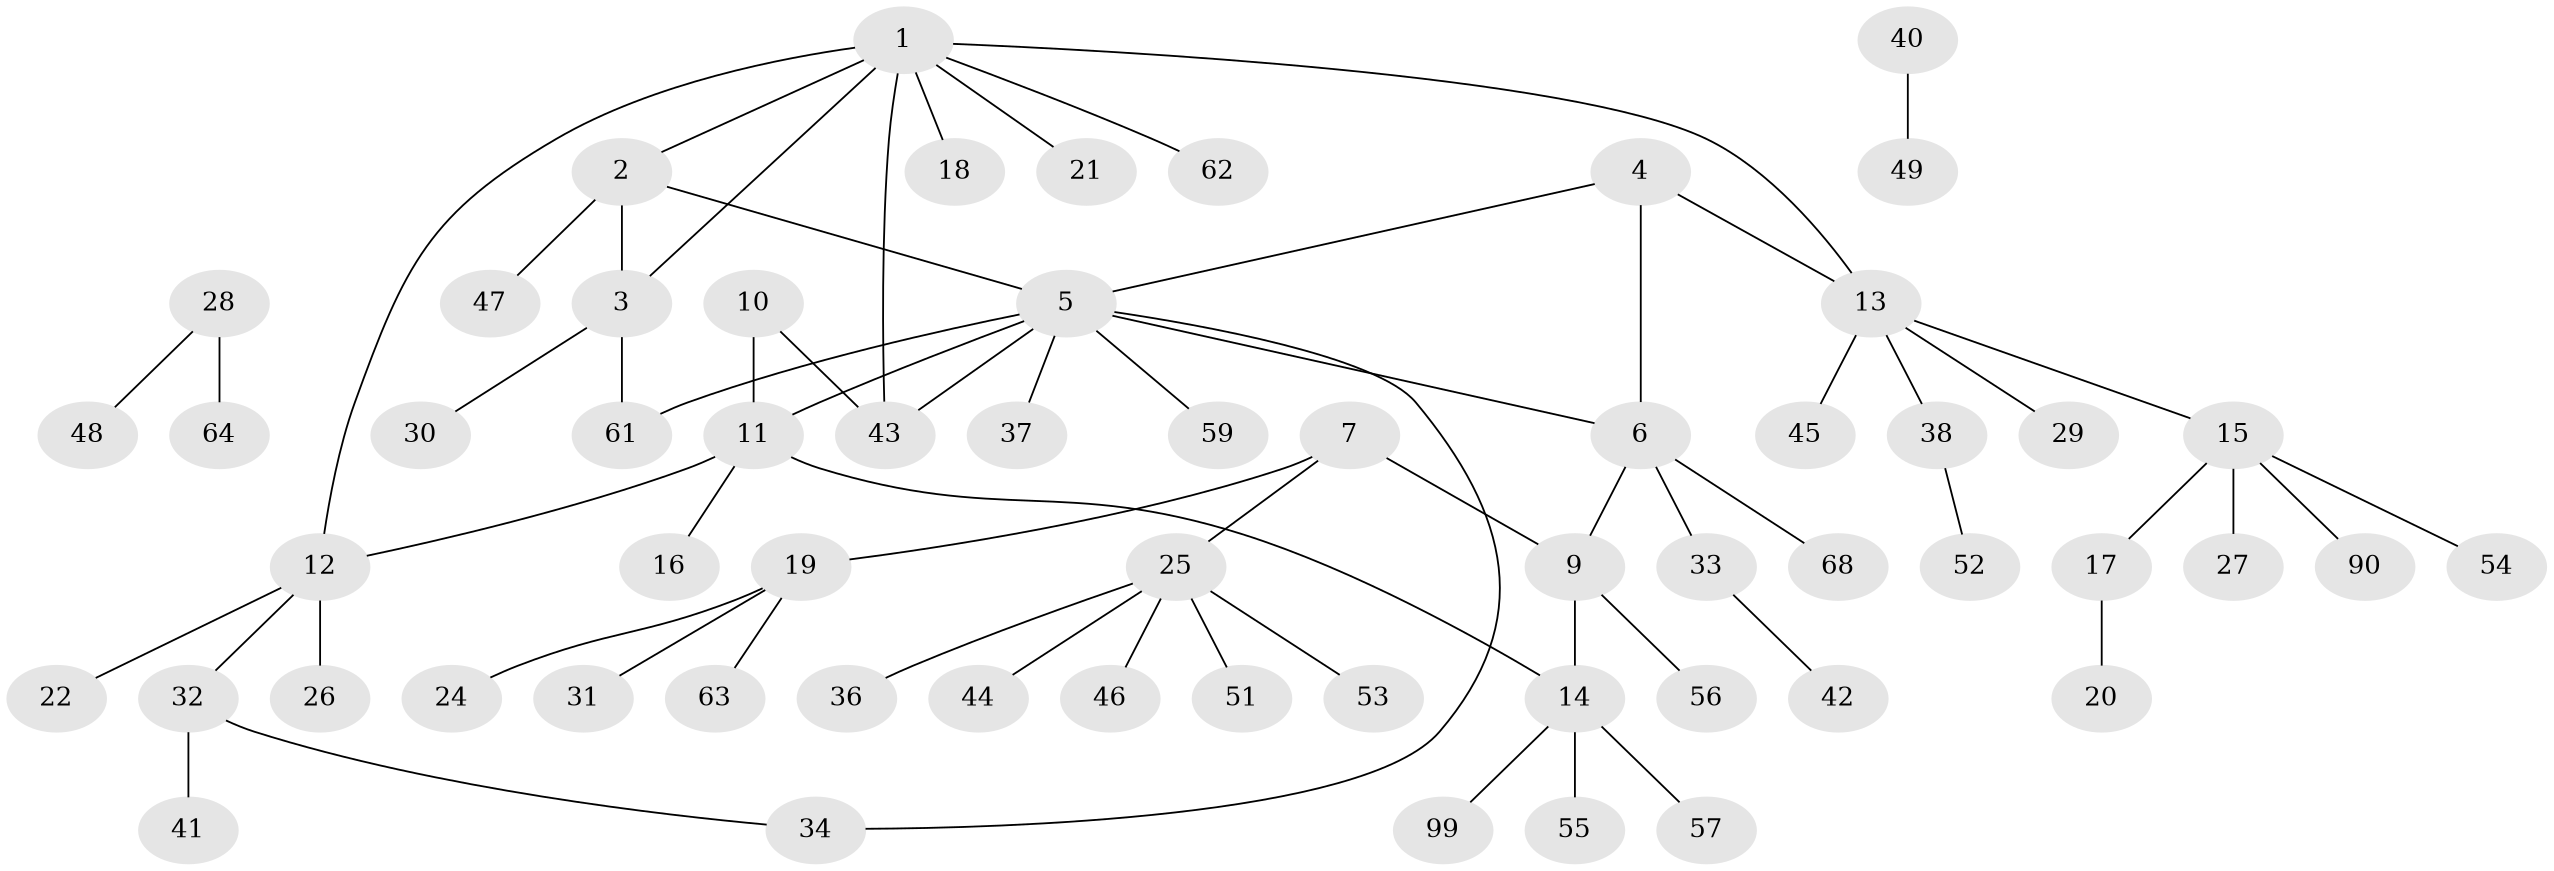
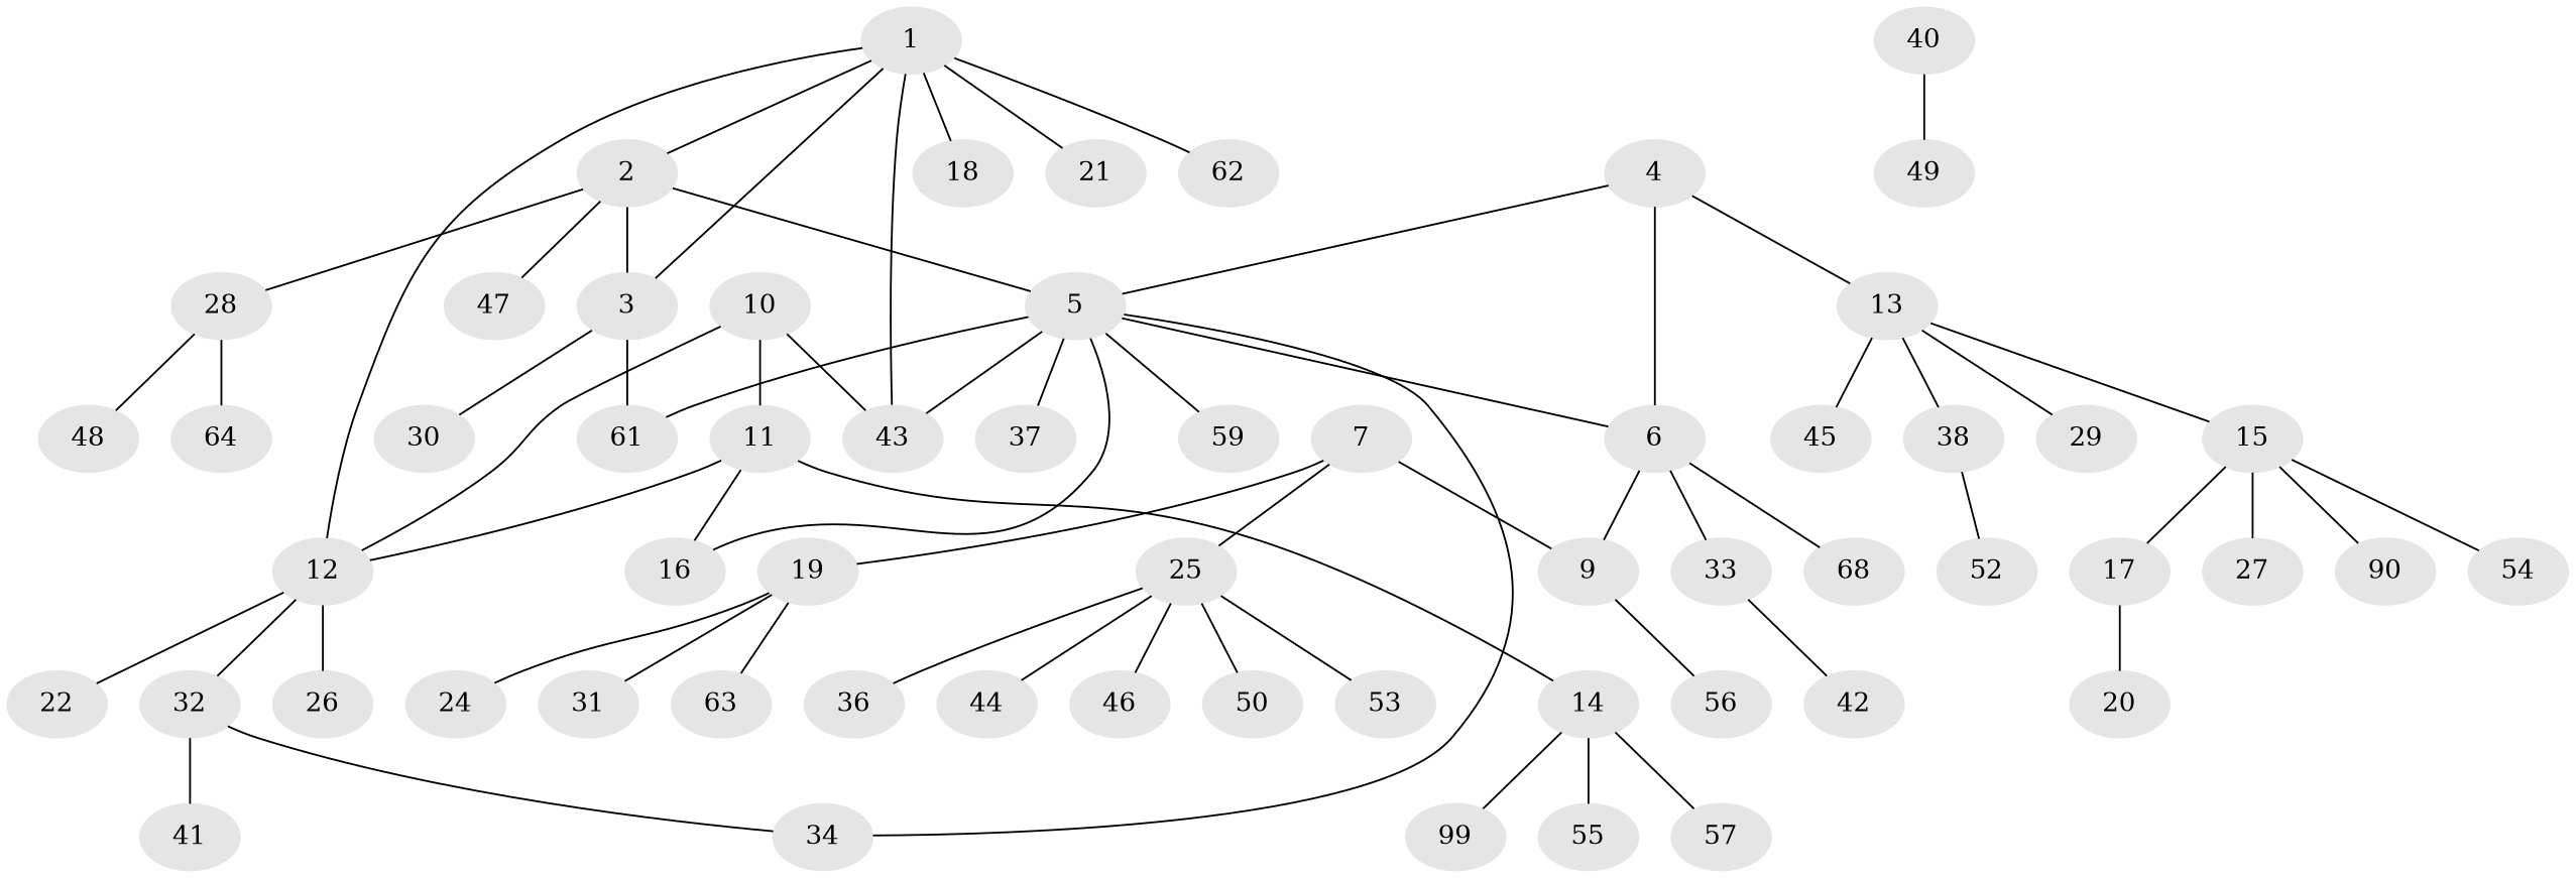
  graph {
    node [color=gray90 style=filled]
    1
    2
    3
    12
    13
    18
    21
    43
    62
    5
    28
    47
    30
    61
    22
    26
    32
    15
    29
    38
    45
    37
    6
    11
    34
    59
    48
    64
    4
    9
    33
    n32 [label=68]
    14
    16
    56
    42
    7
    19
    25
    24
    31
    63
    36
    44
    46
-   51
+   51 [label=50]
    53
    n48 [label=99]
    55
    57
    10
    40
    49
    41
    17
    27
    n57 [label=90]
    54
    52
    20
    1 -- 2
    1 -- 3
    1 -- 12
-   1 -- 13
    1 -- 18
    1 -- 21
    1 -- 43
    1 -- 62
    2 -- 3
    2 -- 5
+   2 -- 28
    2 -- 47
    3 -- 30
    3 -- 61
    12 -- 22
    12 -- 26
    12 -- 32
    13 -- 15
    13 -- 29
    13 -- 38
    13 -- 45
    5 -- 43
    5 -- 61
    5 -- 37
    5 -- 6
-   5 -- 11
+   5 -- 16
    5 -- 34
    5 -- 59
    28 -- 48
    28 -- 64
    32 -- 34
    32 -- 41
    15 -- 17
    15 -- 27
    15 -- n57
    15 -- 54
    38 -- 52
    6 -- 9
    6 -- 33
    6 -- n32
    11 -- 12
    11 -- 14
    11 -- 16
    4 -- 13
    4 -- 5
    4 -- 6
-   9 -- 14
    9 -- 56
    33 -- 42
    14 -- n48
    14 -- 55
    14 -- 57
    7 -- 9
    7 -- 19
    7 -- 25
    19 -- 24
    19 -- 31
    19 -- 63
    25 -- 36
    25 -- 44
    25 -- 46
    25 -- 51
    25 -- 53
+   10 -- 12
    10 -- 43
    10 -- 11
    40 -- 49
    17 -- 20
  }
